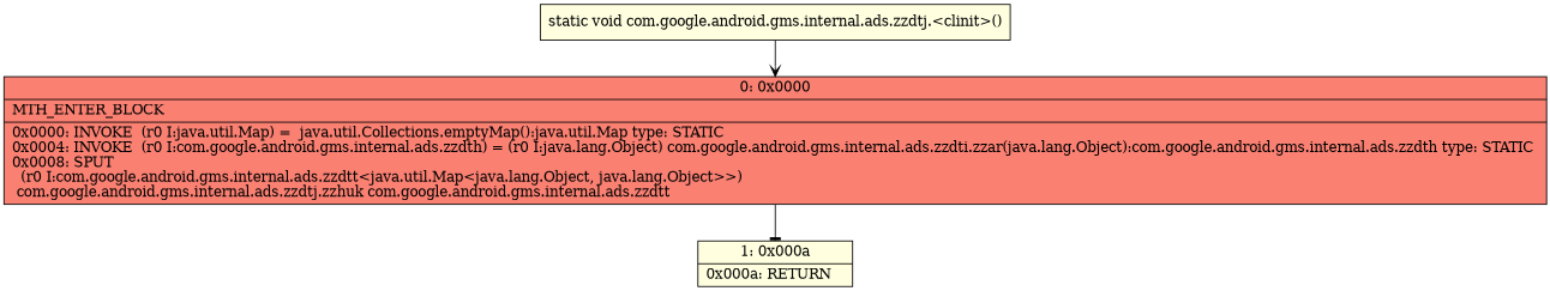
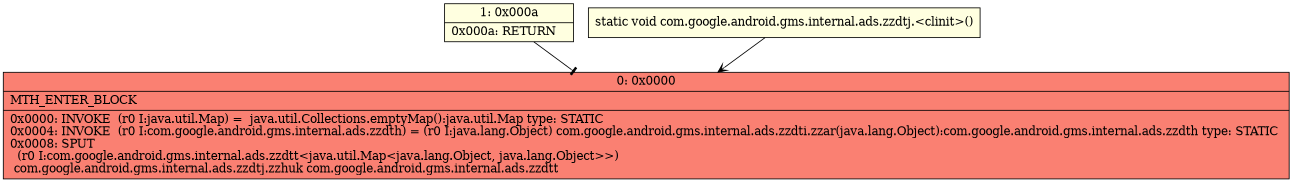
  digraph {
    node [shape=record style=filled fillcolor=lightyellow]
    n1 [label="{0\:\ 0x0000|MTH_ENTER_BLOCK\l|0x0000: INVOKE  (r0 I:java.util.Map) =  java.util.Collections.emptyMap():java.util.Map type: STATIC \l0x0004: INVOKE  (r0 I:com.google.android.gms.internal.ads.zzdth) = (r0 I:java.lang.Object) com.google.android.gms.internal.ads.zzdti.zzar(java.lang.Object):com.google.android.gms.internal.ads.zzdth type: STATIC \l0x0008: SPUT  \l  (r0 I:com.google.android.gms.internal.ads.zzdtt\<java.util.Map\<java.lang.Object, java.lang.Object\>\>)\l com.google.android.gms.internal.ads.zzdtj.zzhuk com.google.android.gms.internal.ads.zzdtt \l}" fillcolor=salmon]
    n2 [label="{1\:\ 0x000a|0x000a: RETURN   \l}"]
    n3 [label="{static void com.google.android.gms.internal.ads.zzdtj.\<clinit\>() }"]
-   n1 -> n2 [arrowhead=tee]
+   n2 -> n1 [arrowhead=tee]
    n3 -> n1 [arrowhead=vee]
  }
